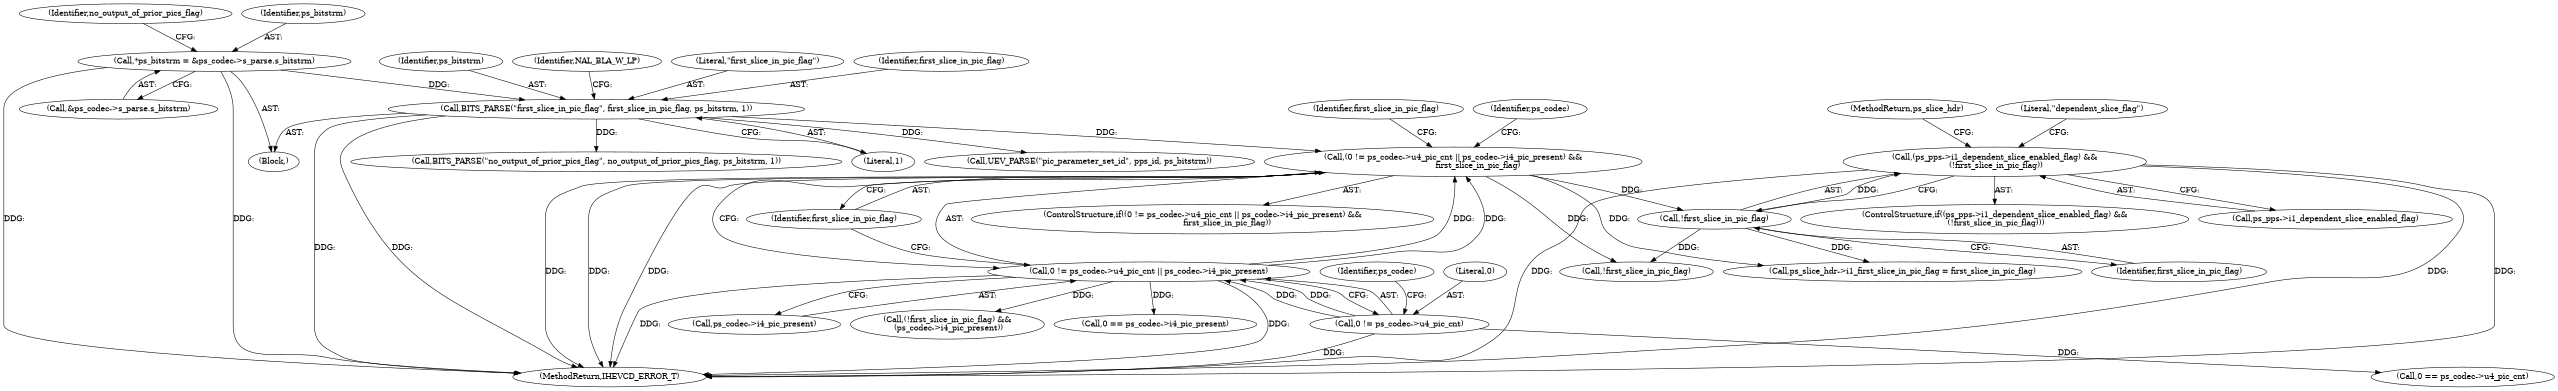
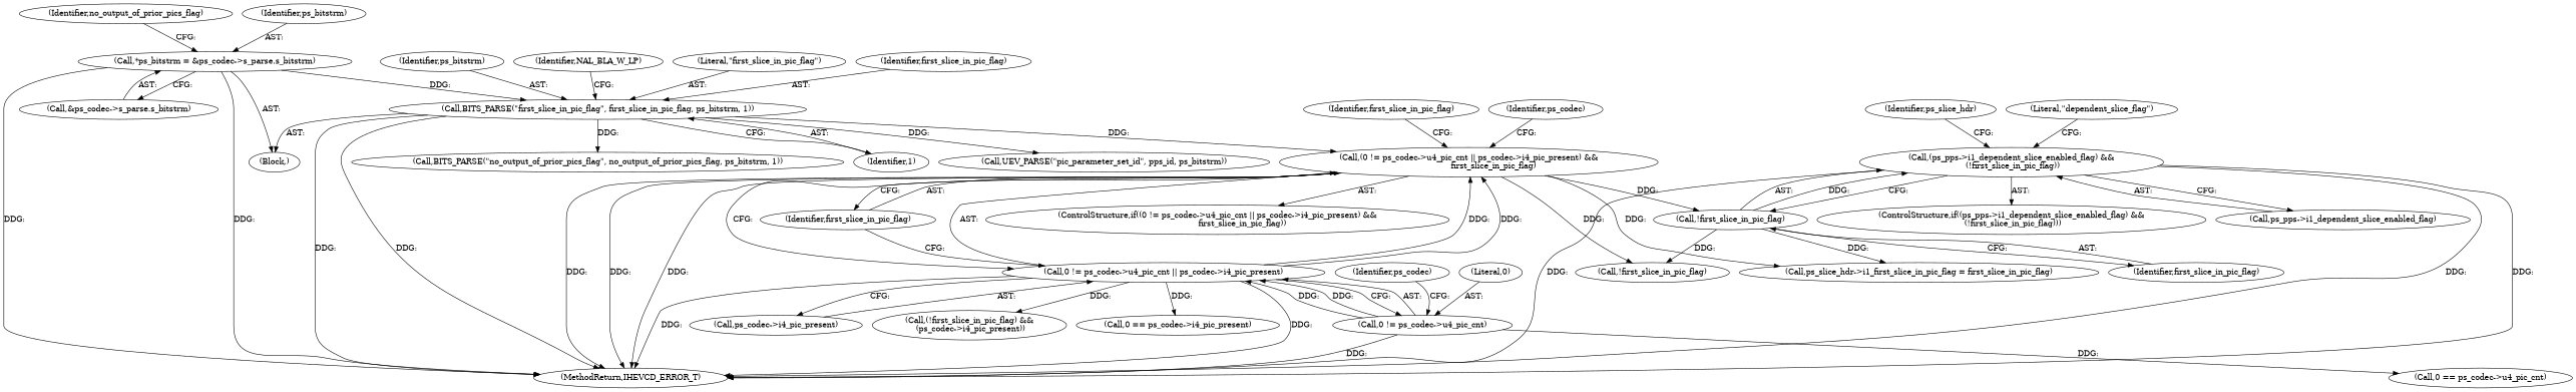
  digraph {
    n1 [label="(Call,(ps_pps->i1_dependent_slice_enabled_flag) &&\n (!first_slice_in_pic_flag))"]
    n2 [label="(Call,!first_slice_in_pic_flag)"]
    n3 [label="(ControlStructure,if((ps_pps->i1_dependent_slice_enabled_flag) &&\n (!first_slice_in_pic_flag)))"]
    n4 [label="(MethodReturn,IHEVCD_ERROR_T)"]
    n5 [label="(Call,ps_pps->i1_dependent_slice_enabled_flag)"]
    n6 [label="(Call,!first_slice_in_pic_flag)"]
    n7 [label="(Identifier,first_slice_in_pic_flag)"]
    n8 [label="(Call,ps_slice_hdr->i1_first_slice_in_pic_flag = first_slice_in_pic_flag)"]
    n9 [label="(Call,(0 != ps_codec->u4_pic_cnt || ps_codec->i4_pic_present) &&\n                    first_slice_in_pic_flag)"]
    n10 [label="(Call,0 != ps_codec->u4_pic_cnt || ps_codec->i4_pic_present)"]
    n11 [label="(ControlStructure,if((0 != ps_codec->u4_pic_cnt || ps_codec->i4_pic_present) &&\n                    first_slice_in_pic_flag))"]
    n12 [label="(Identifier,first_slice_in_pic_flag)"]
    n13 [label="(Call,0 != ps_codec->u4_pic_cnt)"]
    n14 [label="(Call,ps_codec->i4_pic_present)"]
    n15 [label="(Call,(!first_slice_in_pic_flag) &&\n (ps_codec->i4_pic_present))"]
    n16 [label="(Call,0 == ps_codec->i4_pic_present)"]
    n17 [label="(Call,0 == ps_codec->u4_pic_cnt)"]
    n18 [label="(Call,BITS_PARSE(\"first_slice_in_pic_flag\", first_slice_in_pic_flag, ps_bitstrm, 1))"]
    n19 [label="(Call,BITS_PARSE(\"no_output_of_prior_pics_flag\", no_output_of_prior_pics_flag, ps_bitstrm, 1))"]
    n20 [label="(Block,)"]
-   n21 [label="(Literal,1)"]
+   n21 [label="(Identifier,1)"]
    n22 [label="(Call,UEV_PARSE(\"pic_parameter_set_id\", pps_id, ps_bitstrm))"]
    n23 [label="(Call,*ps_bitstrm = &ps_codec->s_parse.s_bitstrm)"]
    n24 [label="(Call,&ps_codec->s_parse.s_bitstrm)"]
    n25 [label="(Identifier,ps_bitstrm)"]
    n26 [label="(Identifier,no_output_of_prior_pics_flag)"]
    n27 [label="(Identifier,ps_bitstrm)"]
    n28 [label="(Identifier,first_slice_in_pic_flag)"]
    n29 [label="(Identifier,ps_codec)"]
    n30 [label="(Identifier,ps_codec)"]
    n31 [label="(Identifier,NAL_BLA_W_LP)"]
-   n32 [label="(MethodReturn,ps_slice_hdr)"]
+   n32 [label="(Identifier,ps_slice_hdr)"]
    n33 [label="(Literal,\"dependent_slice_flag\")"]
    n34 [label="(Literal,\"first_slice_in_pic_flag\")"]
    n35 [label="(Literal,0)"]
    n36 [label="(Identifier,first_slice_in_pic_flag)"]
    n1 -> n2 [label="CFG: "]
    n1 -> n3 [label="AST: "]
    n1 -> n4 [label="DDG: "]
    n1 -> n4 [label="DDG: "]
    n1 -> n4 [label="DDG: "]
    n1 -> n5 [label="CFG: "]
    n2 -> n1 [label="AST: "]
    n2 -> n1 [label="DDG: "]
    n2 -> n6 [label="DDG: "]
    n2 -> n7 [label="CFG: "]
    n2 -> n8 [label="DDG: "]
    n5 -> n1 [label="AST: "]
    n7 -> n2 [label="AST: "]
    n9 -> n2 [label="DDG: "]
    n9 -> n4 [label="DDG: "]
    n9 -> n4 [label="DDG: "]
    n9 -> n4 [label="DDG: "]
    n9 -> n6 [label="DDG: "]
    n9 -> n8 [label="DDG: "]
    n9 -> n10 [label="CFG: "]
    n9 -> n11 [label="AST: "]
    n9 -> n12 [label="CFG: "]
    n10 -> n4 [label="DDG: "]
    n10 -> n4 [label="DDG: "]
    n10 -> n9 [label="AST: "]
    n10 -> n9 [label="DDG: "]
    n10 -> n9 [label="DDG: "]
    n10 -> n13 [label="CFG: "]
    n10 -> n14 [label="CFG: "]
    n10 -> n15 [label="DDG: "]
    n10 -> n16 [label="DDG: "]
    n12 -> n9 [label="AST: "]
    n12 -> n10 [label="CFG: "]
    n13 -> n4 [label="DDG: "]
    n13 -> n10 [label="AST: "]
    n13 -> n10 [label="DDG: "]
    n13 -> n10 [label="DDG: "]
    n13 -> n17 [label="DDG: "]
    n14 -> n10 [label="AST: "]
    n18 -> n4 [label="DDG: "]
    n18 -> n4 [label="DDG: "]
    n18 -> n9 [label="DDG: "]
    n18 -> n19 [label="DDG: "]
    n18 -> n20 [label="AST: "]
    n18 -> n21 [label="CFG: "]
    n18 -> n22 [label="DDG: "]
    n21 -> n18 [label="AST: "]
    n23 -> n4 [label="DDG: "]
    n23 -> n4 [label="DDG: "]
    n23 -> n18 [label="DDG: "]
    n23 -> n20 [label="AST: "]
    n23 -> n24 [label="CFG: "]
    n24 -> n23 [label="AST: "]
    n25 -> n18 [label="AST: "]
    n26 -> n23 [label="CFG: "]
    n27 -> n23 [label="AST: "]
    n28 -> n9 [label="CFG: "]
    n29 -> n13 [label="CFG: "]
    n30 -> n9 [label="CFG: "]
    n31 -> n18 [label="CFG: "]
    n32 -> n1 [label="CFG: "]
    n33 -> n1 [label="CFG: "]
    n34 -> n18 [label="AST: "]
    n35 -> n13 [label="AST: "]
    n36 -> n18 [label="AST: "]
  }
